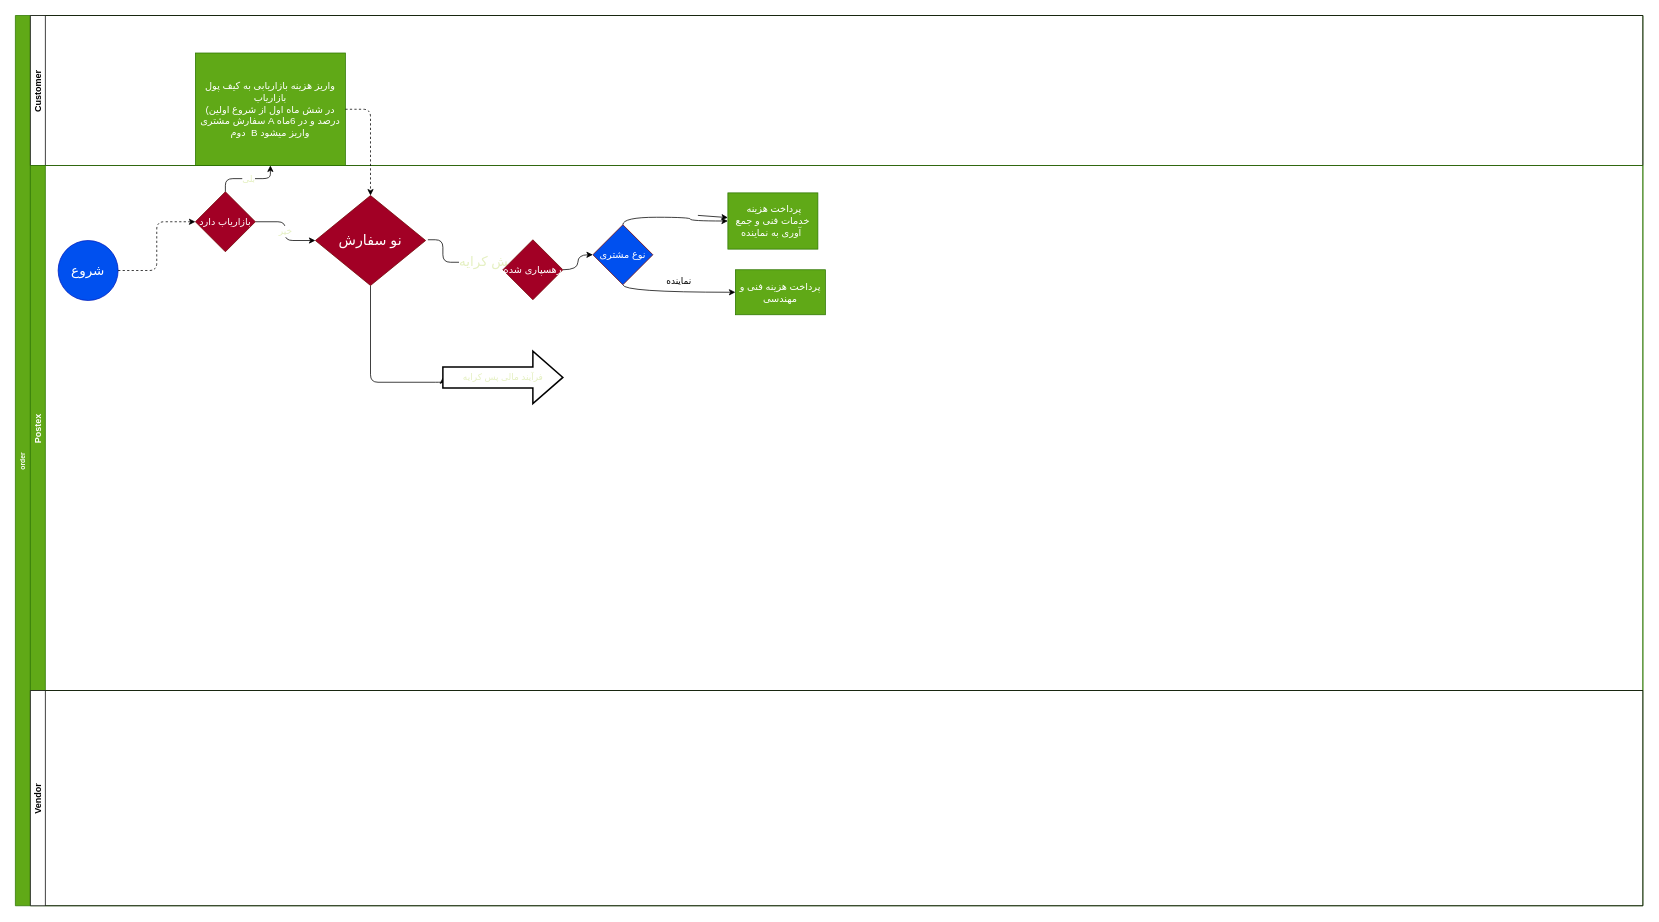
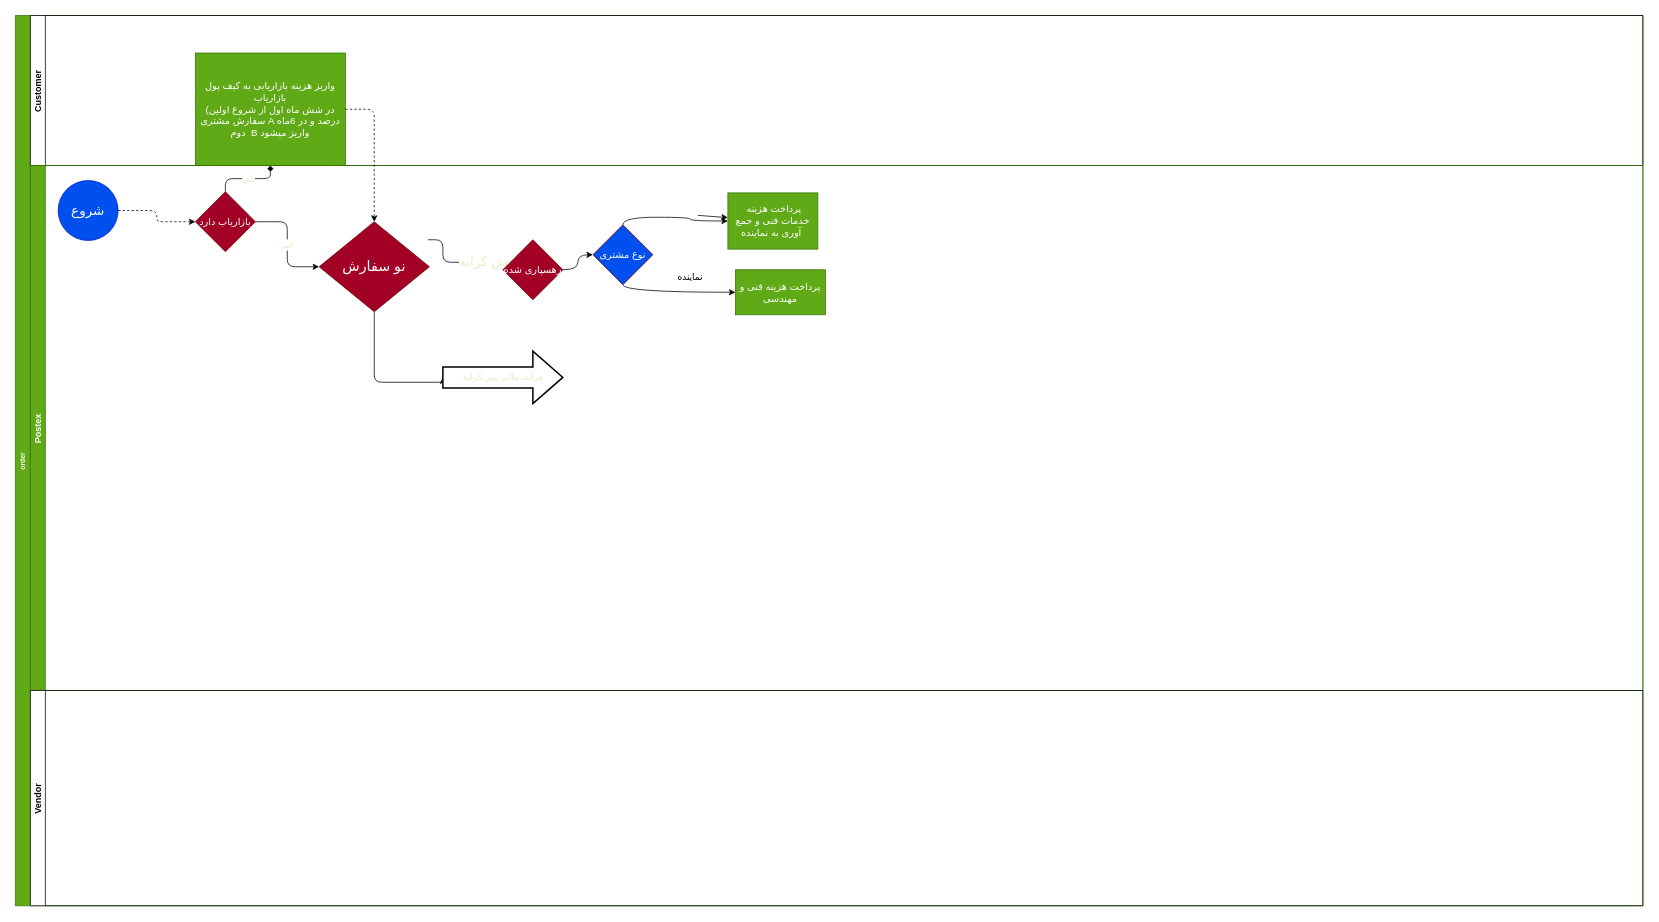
  <mxCell id="0" />
  <mxCell id="1" parent="0" />
  <mxCell id="2" value="order" style="swimlane;childLayout=stackLayout;resizeParent=1;resizeParentMax=0;horizontal=0;startSize=20;horizontalStack=0;fillColor=#60a917;strokeColor=#2D7600;fontColor=#ffffff;fontSize=9;" parent="1" vertex="1"><mxGeometry x="20" y="20" width="2170" height="1187" as="geometry" /></mxCell>
  <mxCell id="3" value="Customer" style="swimlane;startSize=20;horizontal=0;" parent="2" vertex="1"><mxGeometry x="20" width="2150" height="200" as="geometry" /></mxCell>
  <mxCell id="4" value="واریز هزینه بازاریابی به کیف پول بازاریاب&lt;br&gt;(در شش ماه اول از شروع اولین سفارش مشتری A درصد و در 6ماه دوم&amp;nbsp; B واریز میشود" style="whiteSpace=wrap;html=1;fontSize=13;fontColor=#ffffff;strokeColor=#2D7600;fillColor=#60a917;" parent="3" vertex="1"><mxGeometry x="220" y="50" width="200" height="150" as="geometry" /></mxCell>
  <mxCell id="5" value="Postex" style="swimlane;startSize=20;horizontal=0;fillColor=#60a917;strokeColor=#2D7600;fontColor=#ffffff;" parent="2" vertex="1"><mxGeometry x="20" y="200" width="2150" height="700" as="geometry" /></mxCell>
- <mxCell id="6" value="&lt;font style=&quot;font-size: 18px&quot;&gt;شروع&lt;/font&gt;" style="ellipse;whiteSpace=wrap;html=1;aspect=fixed;fontSize=13;fillColor=#0050ef;strokeColor=#001DBC;fontColor=#ffffff;" parent="5" vertex="1"><mxGeometry x="37" y="100" width="80" height="80" as="geometry" /></mxCell>
+ <mxCell id="6" value="&lt;font style=&quot;font-size: 18px&quot;&gt;شروع&lt;/font&gt;" style="ellipse;whiteSpace=wrap;html=1;aspect=fixed;fontSize=13;fillColor=#0050ef;strokeColor=#001DBC;fontColor=#ffffff;" parent="5" vertex="1"><mxGeometry x="37" y="20" width="80" height="80" as="geometry" /></mxCell>
  <mxCell id="7" style="edgeStyle=elbowEdgeStyle;elbow=vertical;html=1;exitX=0.5;exitY=1;exitDx=0;exitDy=0;entryX=0;entryY=0.5;entryDx=0;entryDy=0;entryPerimeter=0;" parent="5" source="8" target="10" edge="1"><mxGeometry relative="1" as="geometry"><mxPoint x="600" y="294" as="targetPoint" /><Array as="points"><mxPoint x="480" y="289" /></Array></mxGeometry></mxCell>
- <mxCell id="8" value="&lt;font style=&quot;font-size: 19px&quot;&gt;نو سفارش&lt;/font&gt;" style="rhombus;whiteSpace=wrap;html=1;fontSize=13;fontColor=#ffffff;strokeColor=#6F0000;fillColor=#a20025;" parent="5" vertex="1"><mxGeometry x="380" y="40" width="147" height="120" as="geometry" /></mxCell>
+ <mxCell id="8" value="&lt;font style=&quot;font-size: 19px&quot;&gt;نو سفارش&lt;/font&gt;" style="rhombus;whiteSpace=wrap;html=1;fontSize=13;fontColor=#ffffff;strokeColor=#6F0000;fillColor=#a20025;" parent="5" vertex="1"><mxGeometry x="385" y="75" width="147" height="120" as="geometry" /></mxCell>
  <mxCell id="9" value="&lt;span style=&quot;font-size: 18px&quot;&gt;پیش کرایه&lt;/span&gt;" style="edgeStyle=orthogonalEdgeStyle;html=1;entryX=0;entryY=0.5;entryDx=0;entryDy=0;fontSize=12;fontColor=#E5F0C2;align=left;" parent="5" target="12" edge="1"><mxGeometry relative="1" as="geometry"><mxPoint x="530" y="99" as="sourcePoint" /><Array as="points"><mxPoint x="550" y="99" /><mxPoint x="550" y="129" /><mxPoint x="630" y="129" /></Array></mxGeometry></mxCell>
  <mxCell id="10" value="فرآیند مالی پس کرایه" style="verticalLabelPosition=middle;verticalAlign=middle;html=1;strokeWidth=2;shape=mxgraph.arrows2.arrow;dy=0.6;dx=40;notch=0;fontSize=12;fontColor=#E5F0C2;horizontal=1;labelPosition=center;align=center;" parent="5" vertex="1"><mxGeometry x="550" y="247.5" width="160" height="70" as="geometry" /></mxCell>
  <mxCell id="11" style="edgeStyle=orthogonalEdgeStyle;html=1;exitX=1;exitY=0.5;exitDx=0;exitDy=0;curved=1;" parent="5" source="12" target="16" edge="1"><mxGeometry relative="1" as="geometry" /></mxCell>
  <mxCell id="12" value="رهسپاری شده" style="rhombus;whiteSpace=wrap;html=1;fontSize=13;fontColor=#ffffff;strokeColor=#6F0000;fillColor=#a20025;" parent="5" vertex="1"><mxGeometry x="630" y="99" width="80" height="80" as="geometry" /></mxCell>
  <mxCell id="13" style="edgeStyle=none;html=1;exitX=1;exitY=0.5;exitDx=0;exitDy=0;" parent="5" target="20" edge="1"><mxGeometry relative="1" as="geometry"><mxPoint x="890" y="66.5" as="sourcePoint" /></mxGeometry></mxCell>
  <mxCell id="14" style="edgeStyle=orthogonalEdgeStyle;curved=1;html=1;exitX=0.5;exitY=1;exitDx=0;exitDy=0;entryX=0;entryY=0.5;entryDx=0;entryDy=0;" parent="5" source="16" target="21" edge="1"><mxGeometry relative="1" as="geometry" /></mxCell>
  <mxCell id="15" style="edgeStyle=orthogonalEdgeStyle;curved=1;html=1;exitX=0.5;exitY=0;exitDx=0;exitDy=0;entryX=0;entryY=0.5;entryDx=0;entryDy=0;" parent="5" source="16" target="20" edge="1"><mxGeometry relative="1" as="geometry" /></mxCell>
  <mxCell id="16" value="نوع مشتری" style="rhombus;whiteSpace=wrap;html=1;fontSize=13;fontColor=#ffffff;strokeColor=#6F0000;fillColor=#0050ef;" parent="5" vertex="1"><mxGeometry x="750" y="79" width="80" height="80" as="geometry" /></mxCell>
  <mxCell id="17" value="خیر" style="edgeStyle=orthogonalEdgeStyle;html=1;exitX=1;exitY=0.5;exitDx=0;exitDy=0;entryX=0;entryY=0.5;entryDx=0;entryDy=0;fontSize=12;fontColor=#E5F0C2;" parent="5" source="18" target="8" edge="1"><mxGeometry relative="1" as="geometry" /></mxCell>
  <mxCell id="18" value="بازاریاب دارد" style="rhombus;whiteSpace=wrap;html=1;fontSize=13;fontColor=#ffffff;strokeColor=#6F0000;fillColor=#a20025;" parent="5" vertex="1"><mxGeometry x="220" y="35" width="80" height="80" as="geometry" /></mxCell>
  <mxCell id="19" style="edgeStyle=orthogonalEdgeStyle;html=1;exitX=1;exitY=0.5;exitDx=0;exitDy=0;entryX=0;entryY=0.5;entryDx=0;entryDy=0;fontSize=18;fontColor=#E5F0C2;dashed=1;" parent="5" source="6" target="18" edge="1"><mxGeometry relative="1" as="geometry" /></mxCell>
  <mxCell id="20" value="&amp;nbsp;پرداخت هزینه خدمات فنی و جمع آوری به نماینده&amp;nbsp;" style="whiteSpace=wrap;html=1;fontSize=13;fontColor=#ffffff;strokeColor=#2D7600;fillColor=#60a917;" parent="5" vertex="1"><mxGeometry x="930" y="36.5" width="120" height="75" as="geometry" /></mxCell>
  <mxCell id="21" value="پرداخت هزینه فنی و مهندسی" style="whiteSpace=wrap;html=1;fontSize=13;fontColor=#ffffff;strokeColor=#2D7600;fillColor=#60a917;" parent="5" vertex="1"><mxGeometry x="940" y="139" width="120" height="60" as="geometry" /></mxCell>
- <mxCell id="22" value="نماینده" style="text;html=1;strokeColor=none;fillColor=none;align=center;verticalAlign=middle;whiteSpace=wrap;rounded=0;" parent="5" vertex="1"><mxGeometry x="845" y="144" width="40" height="20" as="geometry" /></mxCell>
+ <mxCell id="22" value="نماینده" style="text;html=1;strokeColor=none;fillColor=none;align=center;verticalAlign=middle;whiteSpace=wrap;rounded=0;" parent="5" vertex="1"><mxGeometry x="860" y="139" width="40" height="20" as="geometry" /></mxCell>
  <mxCell id="23" value="Vendor" style="swimlane;startSize=20;horizontal=0;" parent="2" vertex="1"><mxGeometry x="20" y="900" width="2150" height="287" as="geometry" /></mxCell>
  <mxCell id="24" style="edgeStyle=orthogonalEdgeStyle;html=1;exitX=1;exitY=0.5;exitDx=0;exitDy=0;fontSize=18;fontColor=#E5F0C2;dashed=1;" parent="2" source="4" target="8" edge="1"><mxGeometry relative="1" as="geometry" /></mxCell>
- <mxCell id="25" value="بلی" style="edgeStyle=orthogonalEdgeStyle;html=1;exitX=0.5;exitY=0;exitDx=0;exitDy=0;fontSize=12;fontColor=#E5F0C2;" parent="2" source="18" target="4" edge="1"><mxGeometry relative="1" as="geometry" /></mxCell>
+ <mxCell id="25" value="بلی" style="edgeStyle=orthogonalEdgeStyle;html=1;exitX=0.5;exitY=0;exitDx=0;exitDy=0;fontSize=12;fontColor=#E5F0C2;endArrow=diamond;" parent="2" source="18" target="4" edge="1"><mxGeometry relative="1" as="geometry" /></mxCell>
